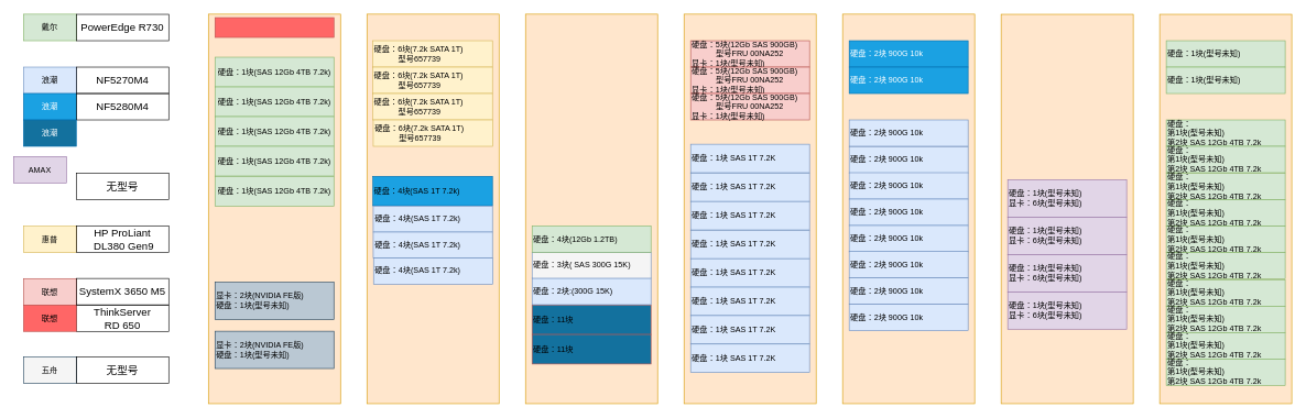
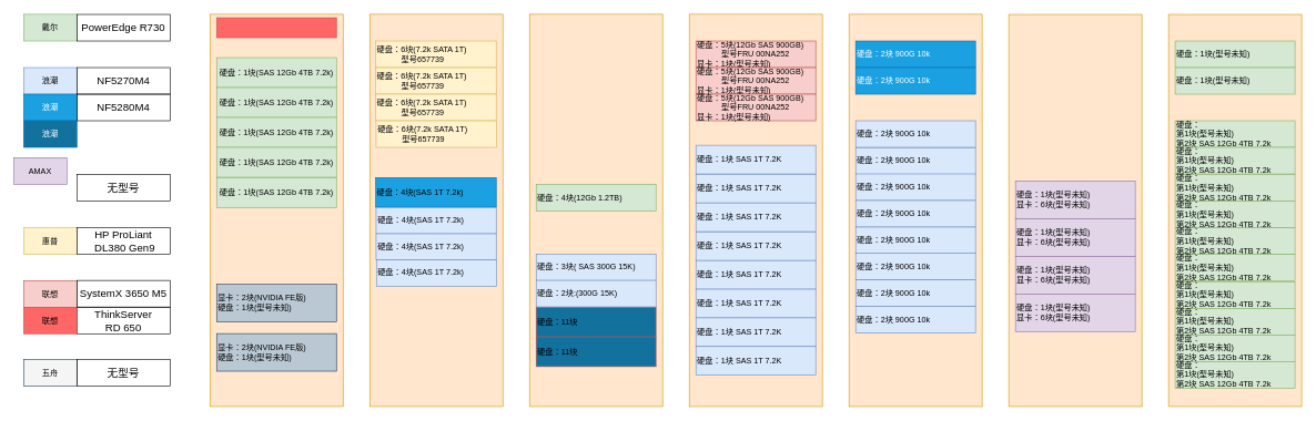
  <mxCell id="0" />
  <mxCell id="1" parent="0" />
  <mxCell id="2" value="" style="rounded=0;whiteSpace=wrap;html=1;fillColor=#ffe6cc;strokeColor=#d79b00;" parent="1" vertex="1"><mxGeometry x="795" y="20.75" width="200" height="590.25" as="geometry" /></mxCell>
  <mxCell id="3" value="" style="rounded=0;whiteSpace=wrap;html=1;fillColor=#ffe6cc;strokeColor=#d79b00;" parent="1" vertex="1"><mxGeometry x="315" y="20.75" width="200" height="590.25" as="geometry" /></mxCell>
  <mxCell id="4" value="" style="rounded=0;whiteSpace=wrap;html=1;fillColor=#ffe6cc;strokeColor=#d79b00;" parent="1" vertex="1"><mxGeometry x="555" y="20.75" width="200" height="590.25" as="geometry" /></mxCell>
  <mxCell id="5" value="" style="rounded=0;whiteSpace=wrap;html=1;fillColor=#ffe6cc;strokeColor=#d79b00;" parent="1" vertex="1"><mxGeometry x="1035" y="20.75" width="200" height="590.25" as="geometry" /></mxCell>
  <mxCell id="6" value="" style="rounded=0;whiteSpace=wrap;html=1;fillColor=#ffe6cc;strokeColor=#d79b00;" parent="1" vertex="1"><mxGeometry x="1275" y="20.75" width="200" height="590.25" as="geometry" /></mxCell>
  <mxCell id="7" value="" style="rounded=0;whiteSpace=wrap;html=1;fillColor=#ffe6cc;strokeColor=#d79b00;" parent="1" vertex="1"><mxGeometry x="1515" y="21" width="200" height="590" as="geometry" /></mxCell>
  <mxCell id="8" value="" style="rounded=0;whiteSpace=wrap;html=1;fillColor=#ffe6cc;strokeColor=#d79b00;" parent="1" vertex="1"><mxGeometry x="1755" y="21" width="200" height="590" as="geometry" /></mxCell>
  <mxCell id="9" value="&lt;div style=&quot;&quot;&gt;硬盘：1块(型号未知)&lt;/div&gt;" style="rounded=0;whiteSpace=wrap;html=1;fillColor=#d5e8d4;strokeColor=#82b366;align=left;" parent="1" vertex="1"><mxGeometry x="1765" y="61" width="180" height="40" as="geometry" /></mxCell>
  <mxCell id="10" value="&lt;span style=&quot;&quot;&gt;硬盘：&lt;br&gt;第1块(型号未知)&lt;br&gt;&lt;/span&gt;第2块 SAS 12Gb 4TB 7.2k" style="rounded=0;whiteSpace=wrap;html=1;fillColor=#d5e8d4;strokeColor=#82b366;align=left;" parent="1" vertex="1"><mxGeometry x="1765" y="181" width="180" height="40" as="geometry" /></mxCell>
  <mxCell id="11" value="&lt;div style=&quot;font-weight: 400;&quot;&gt;硬盘：1块(型号未知)&lt;/div&gt;&lt;div style=&quot;font-weight: 400;&quot;&gt;显卡：6块(型号未知)&lt;/div&gt;" style="rounded=0;whiteSpace=wrap;html=1;fillColor=#e1d5e7;strokeColor=#9673a6;fontStyle=1;align=left;" parent="1" vertex="1"><mxGeometry x="1525" y="271.88" width="180" height="56.5" as="geometry" /></mxCell>
  <mxCell id="12" value="硬盘：11块" style="rounded=0;whiteSpace=wrap;html=1;strokeColor=#b85450;fillColor=#13719E;align=left;" parent="1" vertex="1"><mxGeometry x="805" y="461.5" width="180" height="44.75" as="geometry" /></mxCell>
  <mxCell id="13" value="硬盘：2块:(300G 15K)" style="rounded=0;whiteSpace=wrap;html=1;fillColor=#dae8fc;strokeColor=#6c8ebf;align=left;" parent="1" vertex="1"><mxGeometry x="805" y="420.75" width="180" height="40.25" as="geometry" /></mxCell>
- <mxCell id="14" value="硬盘：3块( SAS 300G 15K)" style="rounded=0;whiteSpace=wrap;html=1;fillColor=#f5f5f5;strokeColor=#6c8ebf;align=left;" parent="1" vertex="1"><mxGeometry x="805" y="381.5" width="180" height="39.5" as="geometry" /></mxCell>
+ <mxCell id="14" value="硬盘：3块( SAS 300G 15K)" style="rounded=0;whiteSpace=wrap;html=1;fillColor=#dae8fc;strokeColor=#6c8ebf;align=left;" parent="1" vertex="1"><mxGeometry x="805" y="381.5" width="180" height="39.5" as="geometry" /></mxCell>
  <mxCell id="15" value="&lt;span&gt;硬盘：2块 900G 10k&lt;br&gt;&lt;/span&gt;" style="rounded=0;whiteSpace=wrap;html=1;fillColor=#1ba1e2;strokeColor=#006EAF;fontColor=#ffffff;align=left;" parent="1" vertex="1"><mxGeometry x="1285" y="61" width="180" height="40" as="geometry" /></mxCell>
  <mxCell id="16" value="&lt;div&gt;硬盘：5块(12Gb SAS 900GB)&lt;/div&gt;&lt;div&gt;&amp;nbsp; &amp;nbsp; &amp;nbsp; &amp;nbsp; &amp;nbsp; &amp;nbsp;型号FRU 00NA252&lt;/div&gt;&lt;div&gt;显卡：1块(型号未知)&lt;/div&gt;" style="rounded=0;whiteSpace=wrap;html=1;fillColor=#f8cecc;strokeColor=#b85450;align=left;" parent="1" vertex="1"><mxGeometry x="1045" y="61" width="180" height="40" as="geometry" /></mxCell>
  <mxCell id="17" value="&lt;span&gt;硬盘：1块 SAS 1T 7.2K&lt;br&gt;&lt;/span&gt;" style="rounded=0;whiteSpace=wrap;html=1;fillColor=#dae8fc;strokeColor=#6c8ebf;align=left;" parent="1" vertex="1"><mxGeometry x="1045" y="217.88" width="180" height="43.12" as="geometry" /></mxCell>
  <mxCell id="18" value="&lt;span style=&quot;font-weight: 400&quot;&gt;显卡：2块(NVIDIA FE版)&lt;br&gt;硬盘：1块(型号未知)&lt;br&gt;&lt;/span&gt;" style="rounded=0;whiteSpace=wrap;html=1;fillColor=#bac8d3;strokeColor=#23445d;fontStyle=1;align=left;" parent="1" vertex="1"><mxGeometry x="325" y="427" width="180" height="56.5" as="geometry" /></mxCell>
  <mxCell id="19" value="&lt;div&gt;&lt;span&gt;硬盘：6块(7.2k SATA 1T)&lt;/span&gt;&lt;/div&gt;&lt;div&gt;&lt;span&gt;&amp;nbsp; &amp;nbsp; &amp;nbsp; &amp;nbsp; &amp;nbsp; &amp;nbsp;型号657739&lt;/span&gt;&lt;/div&gt;" style="rounded=0;whiteSpace=wrap;html=1;fillColor=#fff2cc;strokeColor=#d6b656;align=left;" parent="1" vertex="1"><mxGeometry x="564" y="61" width="181" height="40" as="geometry" /></mxCell>
  <mxCell id="20" value="硬盘：4块(SAS 1T 7.2k)" style="rounded=0;whiteSpace=wrap;html=1;fillColor=#1ba1e2;strokeColor=#006EAF;align=left;" parent="1" vertex="1"><mxGeometry x="564" y="266.5" width="181" height="44.5" as="geometry" /></mxCell>
  <mxCell id="21" value="硬盘：1块(SAS 12Gb 4TB 7.2k)" style="rounded=0;whiteSpace=wrap;html=1;fillColor=#d5e8d4;strokeColor=#82b366;" parent="1" vertex="1"><mxGeometry x="325" y="86" width="180" height="45" as="geometry" /></mxCell>
  <mxCell id="22" value="" style="rounded=0;whiteSpace=wrap;html=1;strokeColor=#b85450;fillColor=#FF6666;" parent="1" vertex="1"><mxGeometry x="325" y="26" width="180" height="30" as="geometry" /></mxCell>
- <mxCell id="23" value="&lt;span&gt;硬盘：4块(&lt;/span&gt;12Gb 1.2TB)&lt;span&gt;&lt;br&gt;&lt;/span&gt;" style="rounded=0;whiteSpace=wrap;html=1;fillColor=#d5e8d4;strokeColor=#82b366;align=left;" parent="1" vertex="1"><mxGeometry x="805" y="341.5" width="180" height="40" as="geometry" /></mxCell>
+ <mxCell id="23" value="&lt;span&gt;硬盘：4块(&lt;/span&gt;12Gb 1.2TB)&lt;span&gt;&lt;br&gt;&lt;/span&gt;" style="rounded=0;whiteSpace=wrap;html=1;fillColor=#d5e8d4;strokeColor=#82b366;align=left;" parent="1" vertex="1"><mxGeometry x="805" y="276.5" width="180" height="40" as="geometry" /></mxCell>
  <mxCell id="24" value="戴尔" style="rounded=0;whiteSpace=wrap;html=1;fillColor=#d5e8d4;strokeColor=#82b366;" vertex="1" parent="1"><mxGeometry x="35" y="20.75" width="80" height="40.25" as="geometry" /></mxCell>
  <mxCell id="25" value="PowerEdge R730" style="text;html=1;fillColor=none;align=center;verticalAlign=middle;whiteSpace=wrap;rounded=0;fontSize=16;strokeColor=#000000;" vertex="1" parent="1"><mxGeometry x="115" y="21" width="140" height="40" as="geometry" /></mxCell>
  <mxCell id="26" value="浪潮" style="rounded=0;whiteSpace=wrap;html=1;fillColor=#dae8fc;strokeColor=#6c8ebf;" vertex="1" parent="1"><mxGeometry x="35" y="101" width="80" height="40" as="geometry" /></mxCell>
  <mxCell id="27" value="NF5270M4" style="text;html=1;fillColor=none;align=center;verticalAlign=middle;whiteSpace=wrap;rounded=0;fontSize=16;strokeColor=#000000;" vertex="1" parent="1"><mxGeometry x="115" y="101" width="140" height="40" as="geometry" /></mxCell>
  <mxCell id="28" value="浪潮" style="rounded=0;whiteSpace=wrap;html=1;fillColor=#1ba1e2;strokeColor=#006EAF;fontColor=#ffffff;" vertex="1" parent="1"><mxGeometry x="35" y="141" width="80" height="40" as="geometry" /></mxCell>
  <mxCell id="29" value="NF5280M4" style="text;html=1;fillColor=none;align=center;verticalAlign=middle;whiteSpace=wrap;rounded=0;fontSize=16;strokeColor=#000000;" vertex="1" parent="1"><mxGeometry x="115" y="141" width="140" height="40" as="geometry" /></mxCell>
  <mxCell id="30" value="AMAX" style="rounded=0;whiteSpace=wrap;html=1;fillColor=#e1d5e7;strokeColor=#9673a6;" vertex="1" parent="1"><mxGeometry x="20" y="236.5" width="80" height="40" as="geometry" /></mxCell>
  <mxCell id="31" value="惠普" style="rounded=0;whiteSpace=wrap;html=1;fillColor=#fff2cc;strokeColor=#d6b656;" vertex="1" parent="1"><mxGeometry x="35" y="342" width="80" height="40" as="geometry" /></mxCell>
  <mxCell id="32" value="HP ProLiant&lt;br&gt;&amp;nbsp;DL380 Gen9" style="text;html=1;fillColor=none;align=center;verticalAlign=middle;whiteSpace=wrap;rounded=0;fontSize=16;strokeColor=#000000;" vertex="1" parent="1"><mxGeometry x="115" y="341.5" width="140" height="40" as="geometry" /></mxCell>
  <mxCell id="33" value="联想" style="rounded=0;whiteSpace=wrap;html=1;fillColor=#f8cecc;strokeColor=#b85450;" vertex="1" parent="1"><mxGeometry x="35" y="421.5" width="80" height="40" as="geometry" /></mxCell>
  <mxCell id="34" value="ThinkServer&lt;br&gt;RD 650" style="text;html=1;fillColor=none;align=center;verticalAlign=middle;whiteSpace=wrap;rounded=0;fontSize=16;strokeColor=#000000;" vertex="1" parent="1"><mxGeometry x="115" y="461.5" width="140" height="40" as="geometry" /></mxCell>
  <mxCell id="35" value="联想" style="rounded=0;whiteSpace=wrap;html=1;strokeColor=#b85450;fillColor=#FF6666;" vertex="1" parent="1"><mxGeometry x="35" y="461.5" width="80" height="40" as="geometry" /></mxCell>
  <mxCell id="36" value="SystemX 3650 M5" style="text;html=1;fillColor=none;align=center;verticalAlign=middle;whiteSpace=wrap;rounded=0;fontSize=16;strokeColor=#000000;" vertex="1" parent="1"><mxGeometry x="115" y="421.25" width="140" height="40" as="geometry" /></mxCell>
  <mxCell id="37" value="无型号" style="text;html=1;fillColor=none;align=center;verticalAlign=middle;whiteSpace=wrap;rounded=0;fontSize=16;strokeColor=#000000;" vertex="1" parent="1"><mxGeometry x="115" y="261.5" width="140" height="40" as="geometry" /></mxCell>
  <mxCell id="38" value="硬盘：1块(SAS 12Gb 4TB 7.2k)" style="rounded=0;whiteSpace=wrap;html=1;fillColor=#d5e8d4;strokeColor=#82b366;" vertex="1" parent="1"><mxGeometry x="325" y="131" width="180" height="45" as="geometry" /></mxCell>
  <mxCell id="39" value="硬盘：1块(SAS 12Gb 4TB 7.2k)" style="rounded=0;whiteSpace=wrap;html=1;fillColor=#d5e8d4;strokeColor=#82b366;" vertex="1" parent="1"><mxGeometry x="325" y="176" width="180" height="45" as="geometry" /></mxCell>
  <mxCell id="40" value="硬盘：1块(SAS 12Gb 4TB 7.2k)" style="rounded=0;whiteSpace=wrap;html=1;fillColor=#d5e8d4;strokeColor=#82b366;" vertex="1" parent="1"><mxGeometry x="325" y="221" width="180" height="45" as="geometry" /></mxCell>
  <mxCell id="41" value="硬盘：1块(SAS 12Gb 4TB 7.2k)" style="rounded=0;whiteSpace=wrap;html=1;fillColor=#d5e8d4;strokeColor=#82b366;" vertex="1" parent="1"><mxGeometry x="325" y="266.5" width="180" height="45" as="geometry" /></mxCell>
  <mxCell id="42" value="五舟" style="rounded=0;whiteSpace=wrap;html=1;strokeColor=#23445d;fillColor=#f5f5f5;" vertex="1" parent="1"><mxGeometry x="35" y="540.5" width="80" height="40" as="geometry" /></mxCell>
  <mxCell id="43" value="无型号" style="text;html=1;fillColor=none;align=center;verticalAlign=middle;whiteSpace=wrap;rounded=0;fontSize=16;strokeColor=#000000;" vertex="1" parent="1"><mxGeometry x="115" y="540.5" width="140" height="40" as="geometry" /></mxCell>
  <mxCell id="44" value="&lt;span style=&quot;font-weight: 400&quot;&gt;显卡：2块(NVIDIA FE版)&lt;br&gt;硬盘：1块(型号未知)&lt;br&gt;&lt;/span&gt;" style="rounded=0;whiteSpace=wrap;html=1;fillColor=#bac8d3;strokeColor=#23445d;fontStyle=1;align=left;" vertex="1" parent="1"><mxGeometry x="325" y="501.25" width="180" height="56.5" as="geometry" /></mxCell>
  <mxCell id="45" value="&lt;div&gt;&lt;span&gt;硬盘：6块(7.2k SATA 1T)&lt;/span&gt;&lt;/div&gt;&lt;div&gt;&lt;span&gt;&amp;nbsp; &amp;nbsp; &amp;nbsp; &amp;nbsp; &amp;nbsp; &amp;nbsp;型号657739&lt;/span&gt;&lt;/div&gt;" style="rounded=0;whiteSpace=wrap;html=1;fillColor=#fff2cc;strokeColor=#d6b656;align=left;" vertex="1" parent="1"><mxGeometry x="564" y="101" width="181" height="40" as="geometry" /></mxCell>
  <mxCell id="46" value="&lt;div&gt;&lt;span&gt;硬盘：6块(7.2k SATA 1T)&lt;/span&gt;&lt;/div&gt;&lt;div&gt;&lt;span&gt;&amp;nbsp; &amp;nbsp; &amp;nbsp; &amp;nbsp; &amp;nbsp; &amp;nbsp;型号657739&lt;/span&gt;&lt;/div&gt;" style="rounded=0;whiteSpace=wrap;html=1;fillColor=#fff2cc;strokeColor=#d6b656;align=left;" vertex="1" parent="1"><mxGeometry x="564" y="141" width="181" height="40" as="geometry" /></mxCell>
  <mxCell id="47" value="&lt;div&gt;&lt;span&gt;硬盘：6块(7.2k SATA 1T)&lt;/span&gt;&lt;/div&gt;&lt;div&gt;&lt;span&gt;&amp;nbsp; &amp;nbsp; &amp;nbsp; &amp;nbsp; &amp;nbsp; &amp;nbsp;型号657739&lt;/span&gt;&lt;/div&gt;" style="rounded=0;whiteSpace=wrap;html=1;fillColor=#fff2cc;strokeColor=#d6b656;align=left;" vertex="1" parent="1"><mxGeometry x="564.5" y="181" width="181" height="40" as="geometry" /></mxCell>
  <mxCell id="48" value="&lt;span style=&quot;&quot;&gt;硬盘：4块(SAS 1T 7.2k)&lt;/span&gt;" style="rounded=0;whiteSpace=wrap;html=1;fillColor=#dae8fc;strokeColor=#6c8ebf;align=left;" vertex="1" parent="1"><mxGeometry x="564.5" y="311.5" width="180.5" height="39.5" as="geometry" /></mxCell>
  <mxCell id="49" value="&lt;span style=&quot;&quot;&gt;硬盘：4块(SAS 1T 7.2k)&lt;/span&gt;" style="rounded=0;whiteSpace=wrap;html=1;fillColor=#dae8fc;strokeColor=#6c8ebf;align=left;" vertex="1" parent="1"><mxGeometry x="564.5" y="351" width="180.5" height="39.5" as="geometry" /></mxCell>
  <mxCell id="50" value="&lt;span style=&quot;&quot;&gt;硬盘：4块(SAS 1T 7.2k)&lt;/span&gt;" style="rounded=0;whiteSpace=wrap;html=1;fillColor=#dae8fc;strokeColor=#6c8ebf;align=left;" vertex="1" parent="1"><mxGeometry x="565" y="390.5" width="180.5" height="39.5" as="geometry" /></mxCell>
  <mxCell id="51" value="浪潮" style="rounded=0;whiteSpace=wrap;html=1;strokeColor=#006EAF;fontColor=#ffffff;fillColor=#13719E;" vertex="1" parent="1"><mxGeometry x="35" y="181" width="80" height="40" as="geometry" /></mxCell>
  <mxCell id="52" value="硬盘：11块" style="rounded=0;whiteSpace=wrap;html=1;strokeColor=#b85450;fillColor=#13719E;align=left;" vertex="1" parent="1"><mxGeometry x="805" y="506.13" width="180" height="44.75" as="geometry" /></mxCell>
  <mxCell id="53" value="&lt;div&gt;硬盘：5块(12Gb SAS 900GB)&lt;/div&gt;&lt;div&gt;&amp;nbsp; &amp;nbsp; &amp;nbsp; &amp;nbsp; &amp;nbsp; &amp;nbsp;型号FRU 00NA252&lt;/div&gt;&lt;div&gt;显卡：1块(型号未知)&lt;/div&gt;" style="rounded=0;whiteSpace=wrap;html=1;fillColor=#f8cecc;strokeColor=#b85450;align=left;" vertex="1" parent="1"><mxGeometry x="1045" y="101" width="180" height="40" as="geometry" /></mxCell>
  <mxCell id="54" value="&lt;div&gt;硬盘：5块(12Gb SAS 900GB)&lt;/div&gt;&lt;div&gt;&amp;nbsp; &amp;nbsp; &amp;nbsp; &amp;nbsp; &amp;nbsp; &amp;nbsp;型号FRU 00NA252&lt;/div&gt;&lt;div&gt;显卡：1块(型号未知)&lt;/div&gt;" style="rounded=0;whiteSpace=wrap;html=1;fillColor=#f8cecc;strokeColor=#b85450;align=left;" vertex="1" parent="1"><mxGeometry x="1045" y="141" width="180" height="40" as="geometry" /></mxCell>
  <mxCell id="55" value="&lt;span&gt;硬盘：1块 SAS 1T 7.2K&lt;br&gt;&lt;/span&gt;" style="rounded=0;whiteSpace=wrap;html=1;fillColor=#dae8fc;strokeColor=#6c8ebf;align=left;" vertex="1" parent="1"><mxGeometry x="1045" y="261.5" width="180" height="43.12" as="geometry" /></mxCell>
  <mxCell id="56" value="&lt;span&gt;硬盘：1块 SAS 1T 7.2K&lt;br&gt;&lt;/span&gt;" style="rounded=0;whiteSpace=wrap;html=1;fillColor=#dae8fc;strokeColor=#6c8ebf;align=left;" vertex="1" parent="1"><mxGeometry x="1045" y="304.62" width="180" height="43.12" as="geometry" /></mxCell>
  <mxCell id="57" value="&lt;span&gt;硬盘：1块 SAS 1T 7.2K&lt;br&gt;&lt;/span&gt;" style="rounded=0;whiteSpace=wrap;html=1;fillColor=#dae8fc;strokeColor=#6c8ebf;align=left;" vertex="1" parent="1"><mxGeometry x="1045" y="348.19" width="180" height="43.12" as="geometry" /></mxCell>
  <mxCell id="58" value="&lt;span&gt;硬盘：1块 SAS 1T 7.2K&lt;br&gt;&lt;/span&gt;" style="rounded=0;whiteSpace=wrap;html=1;fillColor=#dae8fc;strokeColor=#6c8ebf;align=left;" vertex="1" parent="1"><mxGeometry x="1045" y="391.31" width="180" height="43.12" as="geometry" /></mxCell>
  <mxCell id="59" value="&lt;span&gt;硬盘：1块 SAS 1T 7.2K&lt;br&gt;&lt;/span&gt;" style="rounded=0;whiteSpace=wrap;html=1;fillColor=#dae8fc;strokeColor=#6c8ebf;align=left;" vertex="1" parent="1"><mxGeometry x="1045" y="434.43" width="180" height="43.12" as="geometry" /></mxCell>
  <mxCell id="60" value="&lt;span&gt;硬盘：1块 SAS 1T 7.2K&lt;br&gt;&lt;/span&gt;" style="rounded=0;whiteSpace=wrap;html=1;fillColor=#dae8fc;strokeColor=#6c8ebf;align=left;" vertex="1" parent="1"><mxGeometry x="1045" y="477.55" width="180" height="43.12" as="geometry" /></mxCell>
  <mxCell id="61" value="&lt;span&gt;硬盘：1块 SAS 1T 7.2K&lt;br&gt;&lt;/span&gt;" style="rounded=0;whiteSpace=wrap;html=1;fillColor=#dae8fc;strokeColor=#6c8ebf;align=left;" vertex="1" parent="1"><mxGeometry x="1045" y="520.67" width="180" height="43.12" as="geometry" /></mxCell>
  <mxCell id="62" value="&lt;span&gt;硬盘：2块 900G 10k&lt;br&gt;&lt;/span&gt;" style="rounded=0;whiteSpace=wrap;html=1;fillColor=#1ba1e2;strokeColor=#006EAF;fontColor=#ffffff;align=left;" vertex="1" parent="1"><mxGeometry x="1285" y="101" width="180" height="40" as="geometry" /></mxCell>
  <mxCell id="63" value="&lt;span&gt;硬盘：2块 900G 10k&lt;br&gt;&lt;/span&gt;" style="rounded=0;whiteSpace=wrap;html=1;fillColor=#dae8fc;strokeColor=#6c8ebf;align=left;" vertex="1" parent="1"><mxGeometry x="1285" y="181" width="180" height="40" as="geometry" /></mxCell>
  <mxCell id="64" value="&lt;span&gt;硬盘：2块 900G 10k&lt;br&gt;&lt;/span&gt;" style="rounded=0;whiteSpace=wrap;html=1;fillColor=#dae8fc;strokeColor=#6c8ebf;align=left;" vertex="1" parent="1"><mxGeometry x="1285" y="221.44" width="180" height="40" as="geometry" /></mxCell>
  <mxCell id="65" value="&lt;span&gt;硬盘：2块 900G 10k&lt;br&gt;&lt;/span&gt;" style="rounded=0;whiteSpace=wrap;html=1;fillColor=#dae8fc;strokeColor=#6c8ebf;align=left;" vertex="1" parent="1"><mxGeometry x="1285" y="261" width="180" height="40" as="geometry" /></mxCell>
  <mxCell id="66" value="&lt;span&gt;硬盘：2块 900G 10k&lt;br&gt;&lt;/span&gt;" style="rounded=0;whiteSpace=wrap;html=1;fillColor=#dae8fc;strokeColor=#6c8ebf;align=left;" vertex="1" parent="1"><mxGeometry x="1285" y="301" width="180" height="40" as="geometry" /></mxCell>
  <mxCell id="67" value="&lt;span&gt;硬盘：2块 900G 10k&lt;br&gt;&lt;/span&gt;" style="rounded=0;whiteSpace=wrap;html=1;fillColor=#dae8fc;strokeColor=#6c8ebf;align=left;" vertex="1" parent="1"><mxGeometry x="1285" y="341" width="180" height="40" as="geometry" /></mxCell>
  <mxCell id="68" value="&lt;span&gt;硬盘：2块 900G 10k&lt;br&gt;&lt;/span&gt;" style="rounded=0;whiteSpace=wrap;html=1;fillColor=#dae8fc;strokeColor=#6c8ebf;align=left;" vertex="1" parent="1"><mxGeometry x="1285" y="380.5" width="180" height="40" as="geometry" /></mxCell>
  <mxCell id="69" value="&lt;span&gt;硬盘：2块 900G 10k&lt;br&gt;&lt;/span&gt;" style="rounded=0;whiteSpace=wrap;html=1;fillColor=#dae8fc;strokeColor=#6c8ebf;align=left;" vertex="1" parent="1"><mxGeometry x="1285" y="420.5" width="180" height="40" as="geometry" /></mxCell>
  <mxCell id="70" value="&lt;span&gt;硬盘：2块 900G 10k&lt;br&gt;&lt;/span&gt;" style="rounded=0;whiteSpace=wrap;html=1;fillColor=#dae8fc;strokeColor=#6c8ebf;align=left;" vertex="1" parent="1"><mxGeometry x="1285" y="460.5" width="180" height="40" as="geometry" /></mxCell>
  <mxCell id="71" value="&lt;div style=&quot;font-weight: 400;&quot;&gt;硬盘：1块(型号未知)&lt;/div&gt;&lt;div style=&quot;font-weight: 400;&quot;&gt;显卡：6块(型号未知)&lt;/div&gt;" style="rounded=0;whiteSpace=wrap;html=1;fillColor=#e1d5e7;strokeColor=#9673a6;fontStyle=1;align=left;" vertex="1" parent="1"><mxGeometry x="1525" y="328.38" width="180" height="56.5" as="geometry" /></mxCell>
  <mxCell id="72" value="&lt;div style=&quot;font-weight: 400;&quot;&gt;硬盘：1块(型号未知)&lt;/div&gt;&lt;div style=&quot;font-weight: 400;&quot;&gt;显卡：6块(型号未知)&lt;/div&gt;" style="rounded=0;whiteSpace=wrap;html=1;fillColor=#e1d5e7;strokeColor=#9673a6;fontStyle=1;align=left;" vertex="1" parent="1"><mxGeometry x="1525" y="385.13" width="180" height="56.5" as="geometry" /></mxCell>
  <mxCell id="73" value="&lt;div style=&quot;font-weight: 400;&quot;&gt;硬盘：1块(型号未知)&lt;/div&gt;&lt;div style=&quot;font-weight: 400;&quot;&gt;显卡：6块(型号未知)&lt;/div&gt;" style="rounded=0;whiteSpace=wrap;html=1;fillColor=#e1d5e7;strokeColor=#9673a6;fontStyle=1;align=left;" vertex="1" parent="1"><mxGeometry x="1525" y="441.63" width="180" height="56.5" as="geometry" /></mxCell>
  <mxCell id="74" value="&lt;div style=&quot;&quot;&gt;硬盘：1块(型号未知)&lt;/div&gt;" style="rounded=0;whiteSpace=wrap;html=1;fillColor=#d5e8d4;strokeColor=#82b366;align=left;" vertex="1" parent="1"><mxGeometry x="1765" y="101" width="180" height="40" as="geometry" /></mxCell>
  <mxCell id="75" value="&lt;span style=&quot;&quot;&gt;硬盘：&lt;br&gt;第1块(型号未知)&lt;br&gt;&lt;/span&gt;第2块 SAS 12Gb 4TB 7.2k" style="rounded=0;whiteSpace=wrap;html=1;fillColor=#d5e8d4;strokeColor=#82b366;align=left;" vertex="1" parent="1"><mxGeometry x="1765" y="221" width="180" height="40" as="geometry" /></mxCell>
  <mxCell id="76" value="&lt;span style=&quot;&quot;&gt;硬盘：&lt;br&gt;第1块(型号未知)&lt;br&gt;&lt;/span&gt;第2块 SAS 12Gb 4TB 7.2k" style="rounded=0;whiteSpace=wrap;html=1;fillColor=#d5e8d4;strokeColor=#82b366;align=left;" vertex="1" parent="1"><mxGeometry x="1765" y="262" width="180" height="40" as="geometry" /></mxCell>
  <mxCell id="77" value="&lt;span style=&quot;&quot;&gt;硬盘：&lt;br&gt;第1块(型号未知)&lt;br&gt;&lt;/span&gt;第2块 SAS 12Gb 4TB 7.2k" style="rounded=0;whiteSpace=wrap;html=1;fillColor=#d5e8d4;strokeColor=#82b366;align=left;" vertex="1" parent="1"><mxGeometry x="1765" y="302" width="180" height="40" as="geometry" /></mxCell>
  <mxCell id="78" value="&lt;span style=&quot;&quot;&gt;硬盘：&lt;br&gt;第1块(型号未知)&lt;br&gt;&lt;/span&gt;第2块 SAS 12Gb 4TB 7.2k" style="rounded=0;whiteSpace=wrap;html=1;fillColor=#d5e8d4;strokeColor=#82b366;align=left;" vertex="1" parent="1"><mxGeometry x="1765" y="342" width="180" height="40" as="geometry" /></mxCell>
  <mxCell id="79" value="&lt;span style=&quot;&quot;&gt;硬盘：&lt;br&gt;第1块(型号未知)&lt;br&gt;&lt;/span&gt;第2块 SAS 12Gb 4TB 7.2k" style="rounded=0;whiteSpace=wrap;html=1;fillColor=#d5e8d4;strokeColor=#82b366;align=left;" vertex="1" parent="1"><mxGeometry x="1765" y="382" width="180" height="40" as="geometry" /></mxCell>
  <mxCell id="80" value="&lt;span style=&quot;&quot;&gt;硬盘：&lt;br&gt;第1块(型号未知)&lt;br&gt;&lt;/span&gt;第2块 SAS 12Gb 4TB 7.2k" style="rounded=0;whiteSpace=wrap;html=1;fillColor=#d5e8d4;strokeColor=#82b366;align=left;" vertex="1" parent="1"><mxGeometry x="1765" y="423.25" width="180" height="40" as="geometry" /></mxCell>
  <mxCell id="81" value="&lt;span style=&quot;&quot;&gt;硬盘：&lt;br&gt;第1块(型号未知)&lt;br&gt;&lt;/span&gt;第2块 SAS 12Gb 4TB 7.2k" style="rounded=0;whiteSpace=wrap;html=1;fillColor=#d5e8d4;strokeColor=#82b366;align=left;" vertex="1" parent="1"><mxGeometry x="1765" y="463.25" width="180" height="40" as="geometry" /></mxCell>
  <mxCell id="82" value="&lt;span style=&quot;&quot;&gt;硬盘：&lt;br&gt;第1块(型号未知)&lt;br&gt;&lt;/span&gt;第2块 SAS 12Gb 4TB 7.2k" style="rounded=0;whiteSpace=wrap;html=1;fillColor=#d5e8d4;strokeColor=#82b366;align=left;" vertex="1" parent="1"><mxGeometry x="1765" y="503.25" width="180" height="40" as="geometry" /></mxCell>
  <mxCell id="83" value="&lt;span style=&quot;&quot;&gt;硬盘：&lt;br&gt;第1块(型号未知)&lt;br&gt;&lt;/span&gt;第2块 SAS 12Gb 4TB 7.2k" style="rounded=0;whiteSpace=wrap;html=1;fillColor=#d5e8d4;strokeColor=#82b366;align=left;" vertex="1" parent="1"><mxGeometry x="1765" y="543.25" width="180" height="40" as="geometry" /></mxCell>
